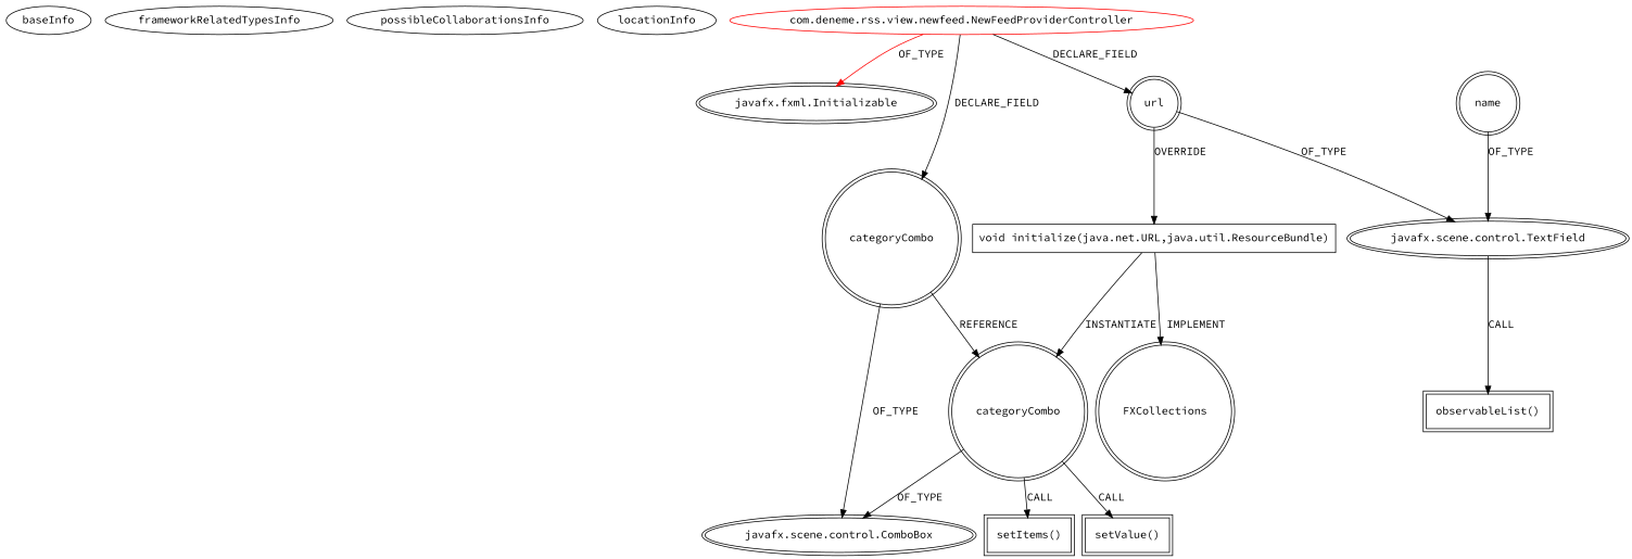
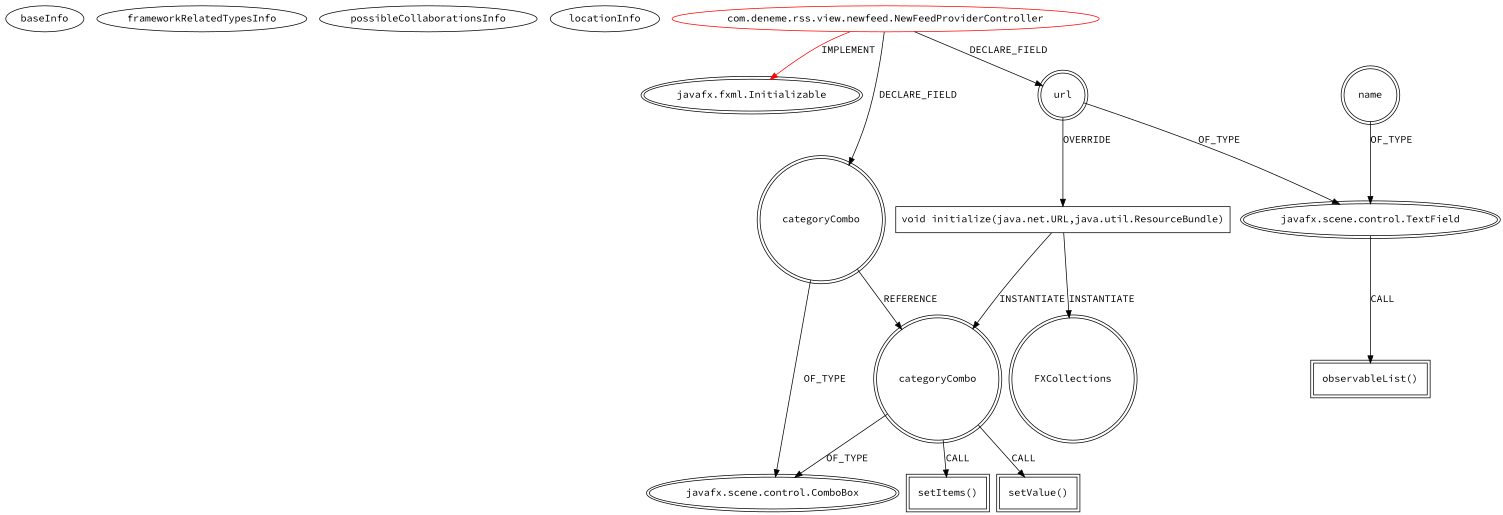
  digraph {
    fontname="Source Code Pro"
    node [fontname="Source Code Pro" isFrameworkType=true peripheries=2]
    edge [fontname="Source Code Pro"]
    baseInfo [category=extension_graph graphId=2010 isAnonymous=false possibleRelation=false isFrameworkType="" peripheries=""]
    frameworkRelatedTypesInfo [0="javafx.fxml.Initializable" isFrameworkType="" peripheries=""]
    possibleCollaborationsInfo [isFrameworkType="" peripheries=""]
    locationInfo [contextSignature=NewFeedProviderController filePath="/berker-RSSReader/RSSReader-master/src/com/deneme/rss/view/newfeed/NewFeedProviderController.java" graphId=2010 projectName="berker-RSSReader" isFrameworkType="" peripheries=""]
    n5 [color=red isFrameworkType=false label="com.deneme.rss.view.newfeed.NewFeedProviderController" vertexType=ROOT_CLIENT_CLASS_DECLARATION peripheries=""]
    n6 [label="javafx.fxml.Initializable" vertexType=FRAMEWORK_INTERFACE_TYPE]
    n7 [label=categoryCombo shape=circle vertexType=FIELD_DECLARATION]
    n8 [label=url shape=circle vertexType=FIELD_DECLARATION]
    n9 [label="javafx.scene.control.ComboBox" vertexType=FRAMEWORK_CLASS_TYPE]
    n10 [label=categoryCombo shape=circle vertexType=VARIABLE_EXPRESION]
    n11 [label=name shape=circle vertexType=FIELD_DECLARATION]
    n12 [label="javafx.scene.control.TextField" vertexType=FRAMEWORK_CLASS_TYPE]
    n13 [isFrameworkType=false label="void initialize(java.net.URL,java.util.ResourceBundle)" shape=box vertexType=OVERRIDING_METHOD_DECLARATION peripheries=""]
    n14 [label=FXCollections shape=circle vertexType=VARIABLE_EXPRESION]
    n15 [label="setItems()" shape=box vertexType=INSIDE_CALL]
    n16 [label="setValue()" shape=box vertexType=INSIDE_CALL]
    n17 [label="observableList()" shape=box vertexType=INSIDE_CALL]
-   n5 -> n6 [color=red label=OF_TYPE]
+   n5 -> n6 [color=red label=IMPLEMENT]
    n5 -> n7 [label=DECLARE_FIELD]
    n5 -> n8 [label=DECLARE_FIELD]
    n7 -> n9 [label=OF_TYPE]
    n7 -> n10 [label=REFERENCE]
    n8 -> n12 [label=OF_TYPE]
    n8 -> n13 [label=OVERRIDE]
    n10 -> n9 [label=OF_TYPE]
    n10 -> n15 [label=CALL]
    n10 -> n16 [label=CALL]
    n11 -> n12 [label=OF_TYPE]
    n12 -> n17 [label=CALL]
    n13 -> n10 [label=INSTANTIATE]
-   n13 -> n14 [label=IMPLEMENT]
+   n13 -> n14 [label=INSTANTIATE]
  }
